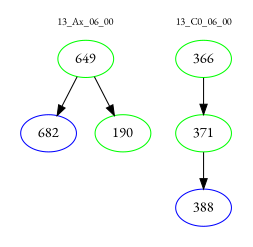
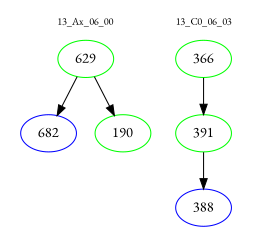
  digraph {
    fontname="EB Garamond"
    node [color=green fontname="EB Garamond"]
    edge [color=black fontname="EB Garamond"]
-   n1 [label=649]
+   n1 [label=629]
    n2 [color=blue label=682]
    n3 [label=190]
    n4 [label=366]
    n5 [color=blue label=388]
-   n6 [label=371]
+   n6 [label=391]
    subgraph cluster_1 {
      color=white
      fontsize=10
      label="13_Ax_06_00"
      n1
      n2
      n3
    }
    subgraph cluster_2 {
      color=white
      fontsize=10
-     label="13_C0_06_00"
+     label="13_C0_06_03"
      n4
      n5
      n6
    }
    n1 -> n2
    n1 -> n3
    n4 -> n6
    n6 -> n5
  }
